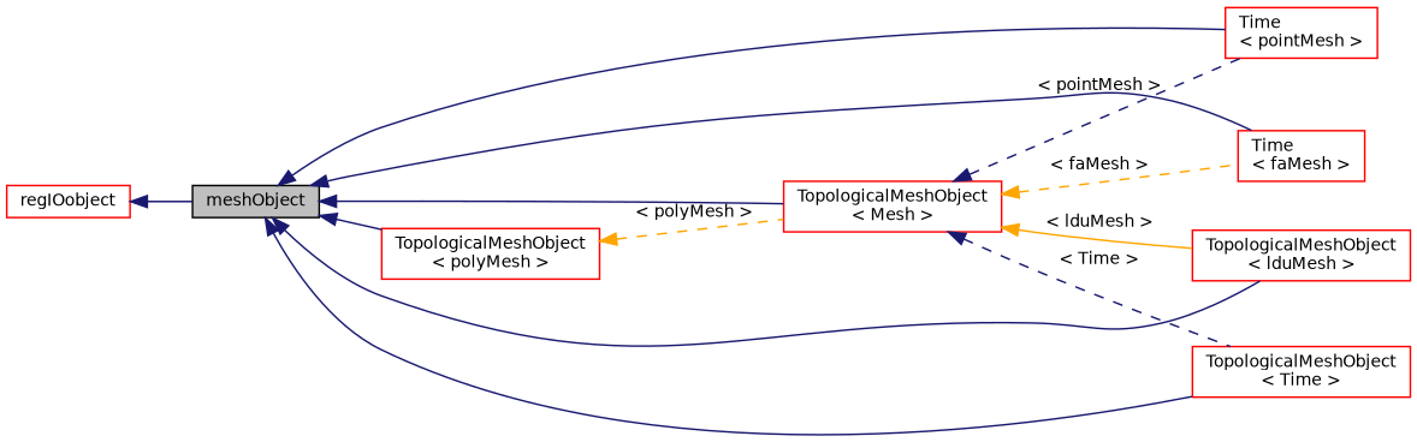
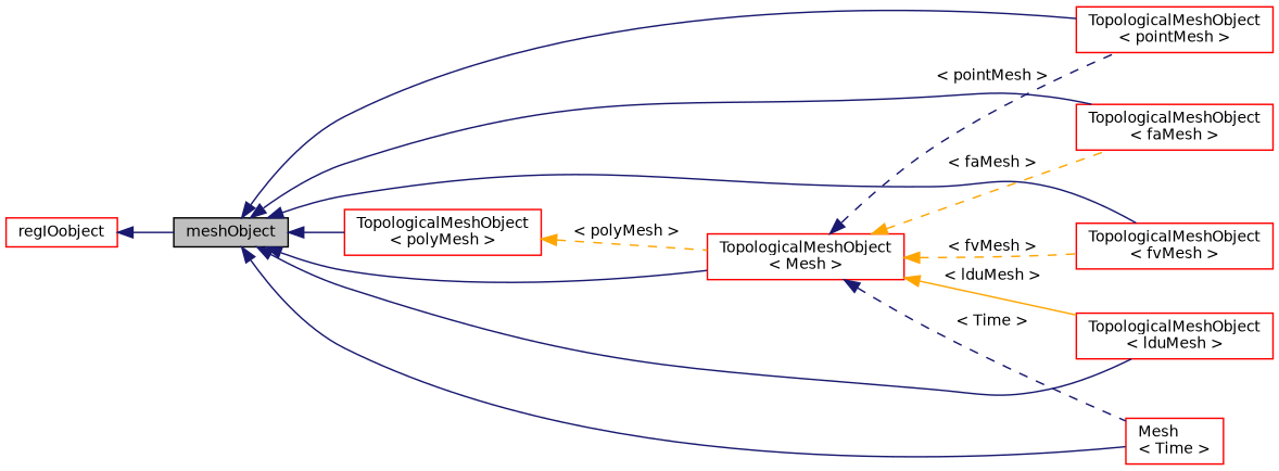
  digraph {
    rankdir=LR
    node [color=red fontname=Helvetica fontsize=10 shape=record]
    edge [color=midnightblue dir=back fontname=Helvetica fontsize=10 labelfontname=Helvetica labelfontsize=10 style=solid]
    n1 [color=black fillcolor=grey75 fontcolor=black height=0.2 label=meshObject style=filled width=0.4]
    n2 [height=0.2 label="TopologicalMeshObject\l\< Mesh \>" width=0.4]
-   n3 [height=0.2 label="Time\l\< pointMesh \>" width=0.4]
-   n4 [height=0.2 label="Time\l\< faMesh \>" width=0.4]
+   n3 [height=0.2 label="TopologicalMeshObject\l\< pointMesh \>" width=0.4]
+   n4 [height=0.2 label="TopologicalMeshObject\l\< faMesh \>" width=0.4]
    n5 [height=0.2 label="TopologicalMeshObject\l\< polyMesh \>" width=0.4]
+   n6 [height=0.2 label="TopologicalMeshObject\l\< fvMesh \>" width=0.4]
    n7 [height=0.2 label="TopologicalMeshObject\l\< lduMesh \>" width=0.4]
-   n8 [height=0.2 label="TopologicalMeshObject\l\< Time \>" width=0.4]
+   n8 [height=0.2 label="Mesh\l\< Time \>" width=0.4]
    n9 [height=0.2 label=regIOobject width=0.4]
    n1 -> n2
    n1 -> n3
    n1 -> n4
    n1 -> n5
+   n1 -> n6
    n1 -> n7
    n1 -> n8
    n2 -> n3 [label=" \< pointMesh \>" style=dashed]
    n2 -> n4 [color=orange label=" \< faMesh \>" style=dashed]
+   n2 -> n6 [color=orange label=" \< fvMesh \>" style=dashed]
    n2 -> n7 [color=orange label=" \< lduMesh \>"]
    n2 -> n8 [label=" \< Time \>" style=dashed]
    n5 -> n2 [color=orange label=" \< polyMesh \>" style=dashed]
    n9 -> n1
  }
